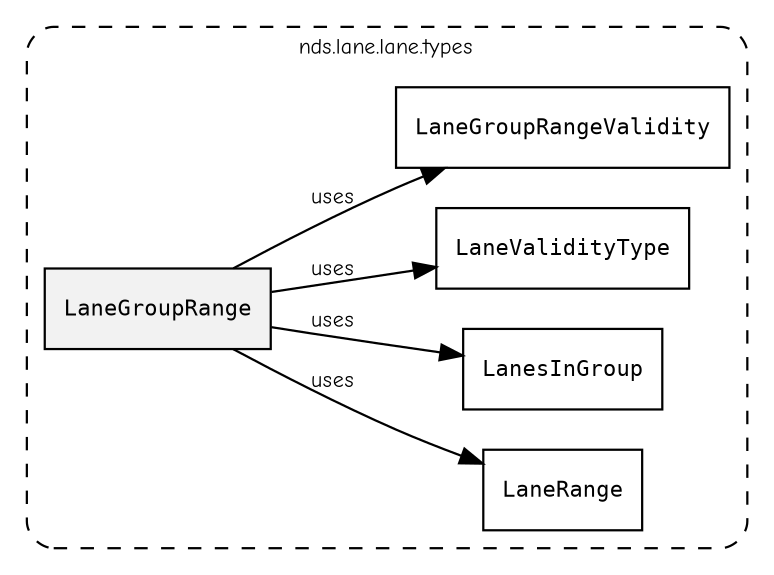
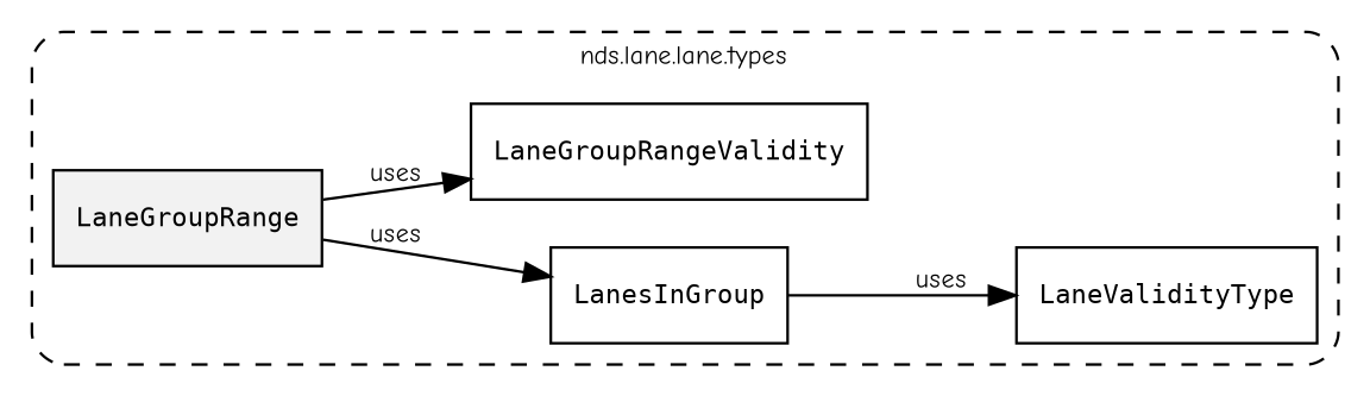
  digraph {
    fontname="Comic Neue"
    fontsize=10
    rankdir=LR
    node [fontname="Comic Neue" fontsize=10 shape=box]
    edge [fontname="Comic Neue" fontsize=10]
    n1 [fillcolor="#0000000D" label=<<font face="monospace"><table align="center" border="0" cellspacing="0" cellpadding="0"><tr><td href="../../../content/packages/nds.lane.reference.types.html#Structure-LaneGroupRange" title="Structure defined in nds.lane.reference.types">LaneGroupRange</td></tr></table></font>> style=filled]
-   n2 [label=<<font face="monospace"><table align="center" border="0" cellspacing="0" cellpadding="0"><tr><td href="../../../content/packages/nds.lane.reference.types.html#Structure-LaneRange" title="Structure defined in nds.lane.reference.types">LaneRange</td></tr></table></font>>]
    n3 [label=<<font face="monospace"><table align="center" border="0" cellspacing="0" cellpadding="0"><tr><td href="../../../content/packages/nds.lane.reference.types.html#Subtype-LanesInGroup" title="Subtype defined in nds.lane.reference.types">LanesInGroup</td></tr></table></font>>]
    n4 [label=<<font face="monospace"><table align="center" border="0" cellspacing="0" cellpadding="0"><tr><td href="../../../content/packages/nds.lane.reference.types.html#Enum-LaneValidityType" title="Enum defined in nds.lane.reference.types">LaneValidityType</td></tr></table></font>>]
    n5 [label=<<font face="monospace"><table align="center" border="0" cellspacing="0" cellpadding="0"><tr><td href="../../../content/packages/nds.lane.reference.types.html#Structure-LaneGroupRangeValidity" title="Structure defined in nds.lane.reference.types">LaneGroupRangeValidity</td></tr></table></font>>]
    subgraph cluster_1 {
      label="nds.lane.lane.types"
      style="dashed, rounded"
      n1
-     n2
      n3
      n4
      n5
    }
-   n1 -> n2 [label=uses]
    n1 -> n3 [label=uses]
-   n1 -> n4 [label=uses]
+   n3 -> n4 [label=uses]
    n1 -> n5 [label=uses]
  }
